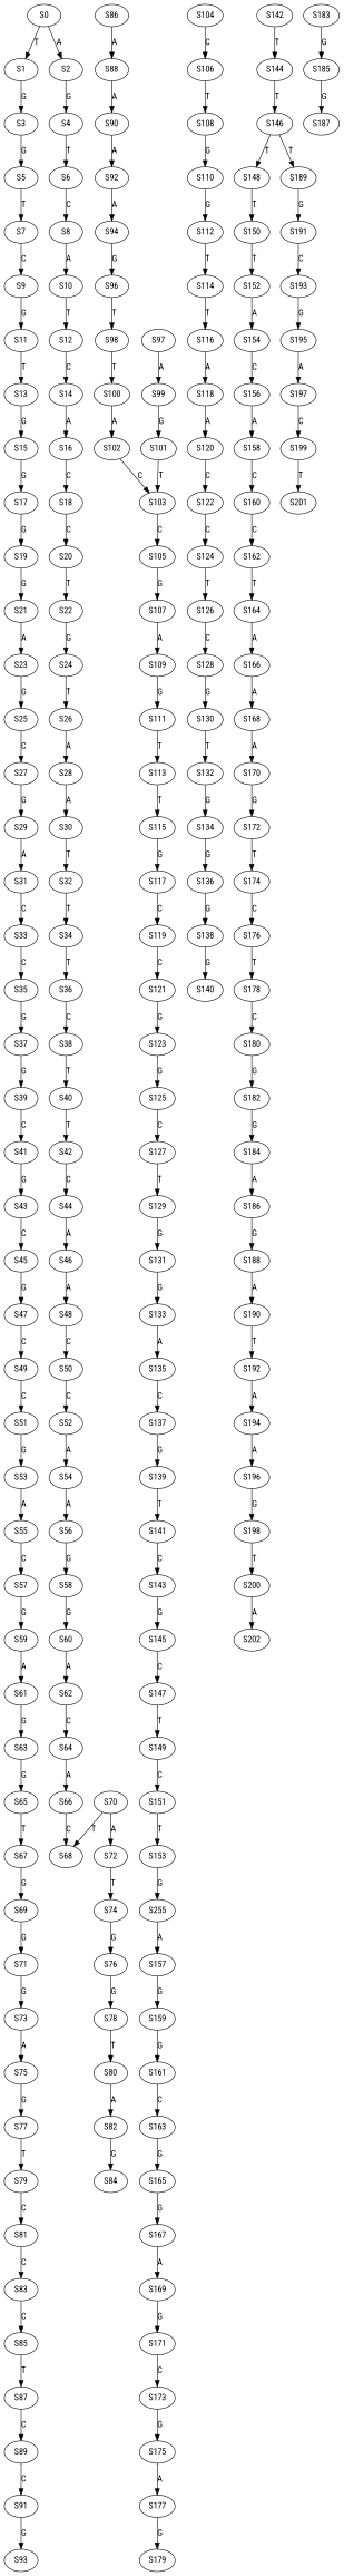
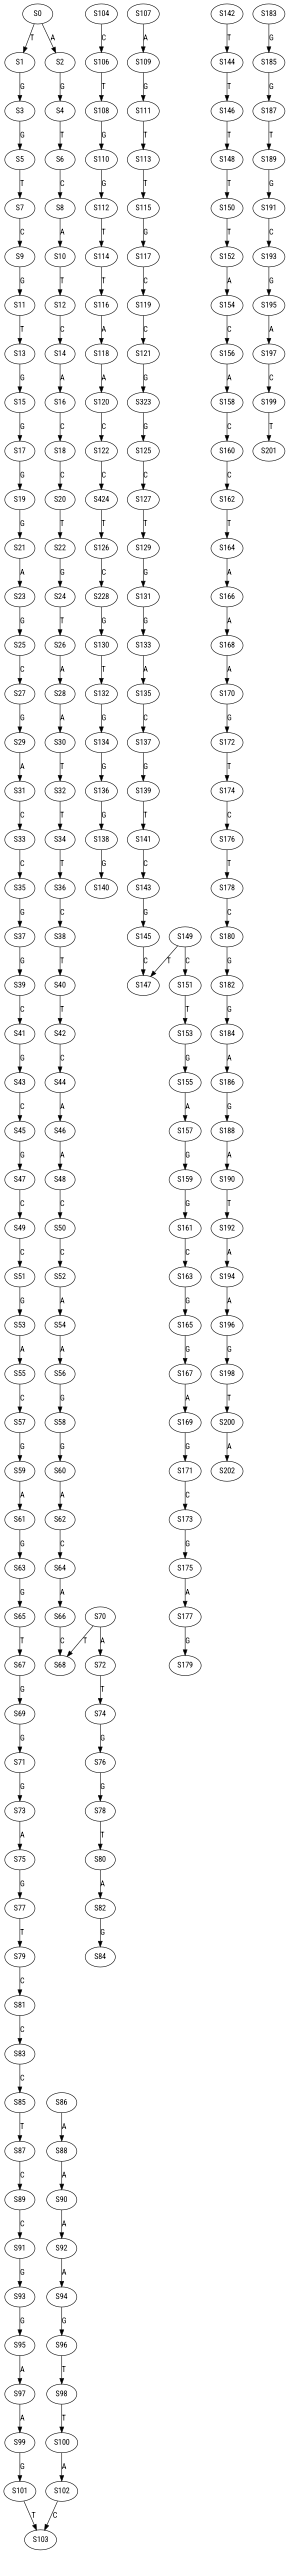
  strict digraph {
    fontname="Roboto Condensed"
    node [fontname="Roboto Condensed"]
    edge [fontname="Roboto Condensed"]
    S0
    S1
    S2
    S3
    S4
    S5
    S6
    S7
    S8
    S9
    S10
    S11
    S12
    S13
    S14
    S15
    S16
    S17
    S18
    S19
    S20
    S21
    S22
    S23
    S24
    S25
    S26
    S27
    S28
    S29
    S30
    S31
    S32
    S33
    S34
    S35
    S36
    S37
    S38
    S39
    S40
    S41
    S42
    S43
    S44
    S45
    S46
    S47
    S48
    S49
    S50
    S51
    S52
    S53
    S54
    S55
    S56
    S57
    S58
    S59
    S60
    S61
    S62
    S63
    S64
    S65
    S66
    S67
    S68
    S69
    S71
    S70
    S72
    S73
    S74
    S75
    S76
    S77
    S78
    S79
    S80
    S81
    S82
    S83
    S84
    S85
    S87
    S86
    S88
    S89
    S90
    S91
    S92
    S93
    S94
+   S95
    S96
    S97
    S98
    S99
    S100
    S101
    S102
    S103
-   S105
    S104
    S106
    S107
    S108
    S109
    S110
    S111
    S112
    S113
    S114
    S115
    S116
    S117
    S118
    S119
    S120
    S121
    S122
-   S123
-   S124
+   S123 [label=S323]
+   S124 [label=S424]
    S125
    S126
    S127
-   S128
+   S128 [label=S228]
    S129
    S130
    S131
    S132
    S133
    S134
    S135
    S136
    S137
    S138
    S139
    S140
    S141
    S143
    S142
    S144
    S145
    S146
    S147
    S148
    S149
    S150
    S151
    S152
    S153
    S154
-   S155 [label=S255]
+   S155
    S156
    S157
    S158
    S159
    S160
    S161
    S162
    S163
    S164
    S165
    S166
    S167
    S168
    S169
    S170
    S171
    S172
    S173
    S174
    S175
    S176
    S177
    S178
    S179
    S180
    S182
    S184
    S183
    S185
    S186
    S187
    S188
    S189
    S190
    S191
    S192
    S193
    S194
    S195
    S196
    S197
    S198
    S199
    S200
    S201
    S202
    S0 -> S1 [label=T]
    S0 -> S2 [label=A]
    S1 -> S3 [label=G]
    S2 -> S4 [label=G]
    S3 -> S5 [label=G]
    S4 -> S6 [label=T]
    S5 -> S7 [label=T]
    S6 -> S8 [label=C]
    S7 -> S9 [label=C]
    S8 -> S10 [label=A]
    S9 -> S11 [label=G]
    S10 -> S12 [label=T]
    S11 -> S13 [label=T]
    S12 -> S14 [label=C]
    S13 -> S15 [label=G]
    S14 -> S16 [label=A]
    S15 -> S17 [label=G]
    S16 -> S18 [label=C]
    S17 -> S19 [label=G]
    S18 -> S20 [label=C]
    S19 -> S21 [label=G]
    S20 -> S22 [label=T]
    S21 -> S23 [label=A]
    S22 -> S24 [label=G]
    S23 -> S25 [label=G]
    S24 -> S26 [label=T]
    S25 -> S27 [label=C]
    S26 -> S28 [label=A]
    S27 -> S29 [label=G]
    S28 -> S30 [label=A]
    S29 -> S31 [label=A]
    S30 -> S32 [label=T]
    S31 -> S33 [label=C]
    S32 -> S34 [label=T]
    S33 -> S35 [label=C]
    S34 -> S36 [label=T]
    S35 -> S37 [label=G]
    S36 -> S38 [label=C]
    S37 -> S39 [label=G]
    S38 -> S40 [label=T]
    S39 -> S41 [label=C]
    S40 -> S42 [label=T]
    S41 -> S43 [label=G]
    S42 -> S44 [label=C]
    S43 -> S45 [label=C]
    S44 -> S46 [label=A]
    S45 -> S47 [label=G]
    S46 -> S48 [label=A]
    S47 -> S49 [label=C]
    S48 -> S50 [label=C]
    S49 -> S51 [label=C]
    S50 -> S52 [label=C]
    S51 -> S53 [label=G]
    S52 -> S54 [label=A]
    S53 -> S55 [label=A]
    S54 -> S56 [label=A]
    S55 -> S57 [label=C]
    S56 -> S58 [label=G]
    S57 -> S59 [label=G]
    S58 -> S60 [label=G]
    S59 -> S61 [label=A]
    S60 -> S62 [label=A]
    S61 -> S63 [label=G]
    S62 -> S64 [label=C]
    S63 -> S65 [label=G]
    S64 -> S66 [label=A]
    S65 -> S67 [label=T]
    S66 -> S68 [label=C]
    S67 -> S69 [label=G]
    S69 -> S71 [label=G]
    S71 -> S73 [label=G]
    S70 -> S68 [label=T]
    S70 -> S72 [label=A]
    S72 -> S74 [label=T]
    S73 -> S75 [label=A]
    S74 -> S76 [label=G]
    S75 -> S77 [label=G]
    S76 -> S78 [label=G]
    S77 -> S79 [label=T]
    S78 -> S80 [label=T]
    S79 -> S81 [label=C]
    S80 -> S82 [label=A]
    S81 -> S83 [label=C]
    S82 -> S84 [label=G]
    S83 -> S85 [label=C]
    S85 -> S87 [label=T]
    S87 -> S89 [label=C]
    S86 -> S88 [label=A]
    S88 -> S90 [label=A]
    S89 -> S91 [label=C]
    S90 -> S92 [label=A]
    S91 -> S93 [label=G]
    S92 -> S94 [label=A]
+   S93 -> S95 [label=G]
    S94 -> S96 [label=G]
+   S95 -> S97 [label=A]
    S96 -> S98 [label=T]
    S97 -> S99 [label=A]
    S98 -> S100 [label=T]
    S99 -> S101 [label=G]
    S100 -> S102 [label=A]
    S101 -> S103 [label=T]
    S102 -> S103 [label=C]
-   S103 -> S105 [label=C]
-   S105 -> S107 [label=G]
    S104 -> S106 [label=C]
    S106 -> S108 [label=T]
    S107 -> S109 [label=A]
    S108 -> S110 [label=G]
    S109 -> S111 [label=G]
    S110 -> S112 [label=G]
    S111 -> S113 [label=T]
    S112 -> S114 [label=T]
    S113 -> S115 [label=T]
    S114 -> S116 [label=T]
    S115 -> S117 [label=G]
    S116 -> S118 [label=A]
    S117 -> S119 [label=C]
    S118 -> S120 [label=A]
    S119 -> S121 [label=C]
    S120 -> S122 [label=C]
    S121 -> S123 [label=G]
    S122 -> S124 [label=C]
    S123 -> S125 [label=G]
    S124 -> S126 [label=T]
    S125 -> S127 [label=C]
    S126 -> S128 [label=C]
    S127 -> S129 [label=T]
    S128 -> S130 [label=G]
    S129 -> S131 [label=G]
    S130 -> S132 [label=T]
    S131 -> S133 [label=G]
    S132 -> S134 [label=G]
    S133 -> S135 [label=A]
    S134 -> S136 [label=G]
    S135 -> S137 [label=C]
    S136 -> S138 [label=G]
    S137 -> S139 [label=G]
    S138 -> S140 [label=G]
    S139 -> S141 [label=T]
    S141 -> S143 [label=C]
    S143 -> S145 [label=G]
    S142 -> S144 [label=T]
    S144 -> S146 [label=T]
    S145 -> S147 [label=C]
    S146 -> S148 [label=T]
-   S147 -> S149 [label=T]
+   S149 -> S147 [label=T]
    S148 -> S150 [label=T]
    S149 -> S151 [label=C]
    S150 -> S152 [label=T]
    S151 -> S153 [label=T]
    S152 -> S154 [label=A]
    S153 -> S155 [label=G]
    S154 -> S156 [label=C]
    S155 -> S157 [label=A]
    S156 -> S158 [label=A]
    S157 -> S159 [label=G]
    S158 -> S160 [label=C]
    S159 -> S161 [label=G]
    S160 -> S162 [label=C]
    S161 -> S163 [label=C]
    S162 -> S164 [label=T]
    S163 -> S165 [label=G]
    S164 -> S166 [label=A]
    S165 -> S167 [label=G]
    S166 -> S168 [label=A]
    S167 -> S169 [label=A]
    S168 -> S170 [label=A]
    S169 -> S171 [label=G]
    S170 -> S172 [label=G]
    S171 -> S173 [label=C]
    S172 -> S174 [label=T]
    S173 -> S175 [label=G]
    S174 -> S176 [label=C]
    S175 -> S177 [label=A]
    S176 -> S178 [label=T]
    S177 -> S179 [label=G]
    S178 -> S180 [label=C]
    S180 -> S182 [label=G]
    S182 -> S184 [label=G]
    S184 -> S186 [label=A]
    S183 -> S185 [label=G]
    S185 -> S187 [label=G]
    S186 -> S188 [label=G]
-   S146 -> S189 [label=T]
+   S187 -> S189 [label=T]
    S188 -> S190 [label=A]
    S189 -> S191 [label=G]
    S190 -> S192 [label=T]
    S191 -> S193 [label=C]
    S192 -> S194 [label=A]
    S193 -> S195 [label=G]
    S194 -> S196 [label=A]
    S195 -> S197 [label=A]
    S196 -> S198 [label=G]
    S197 -> S199 [label=C]
    S198 -> S200 [label=T]
    S199 -> S201 [label=T]
    S200 -> S202 [label=A]
  }
